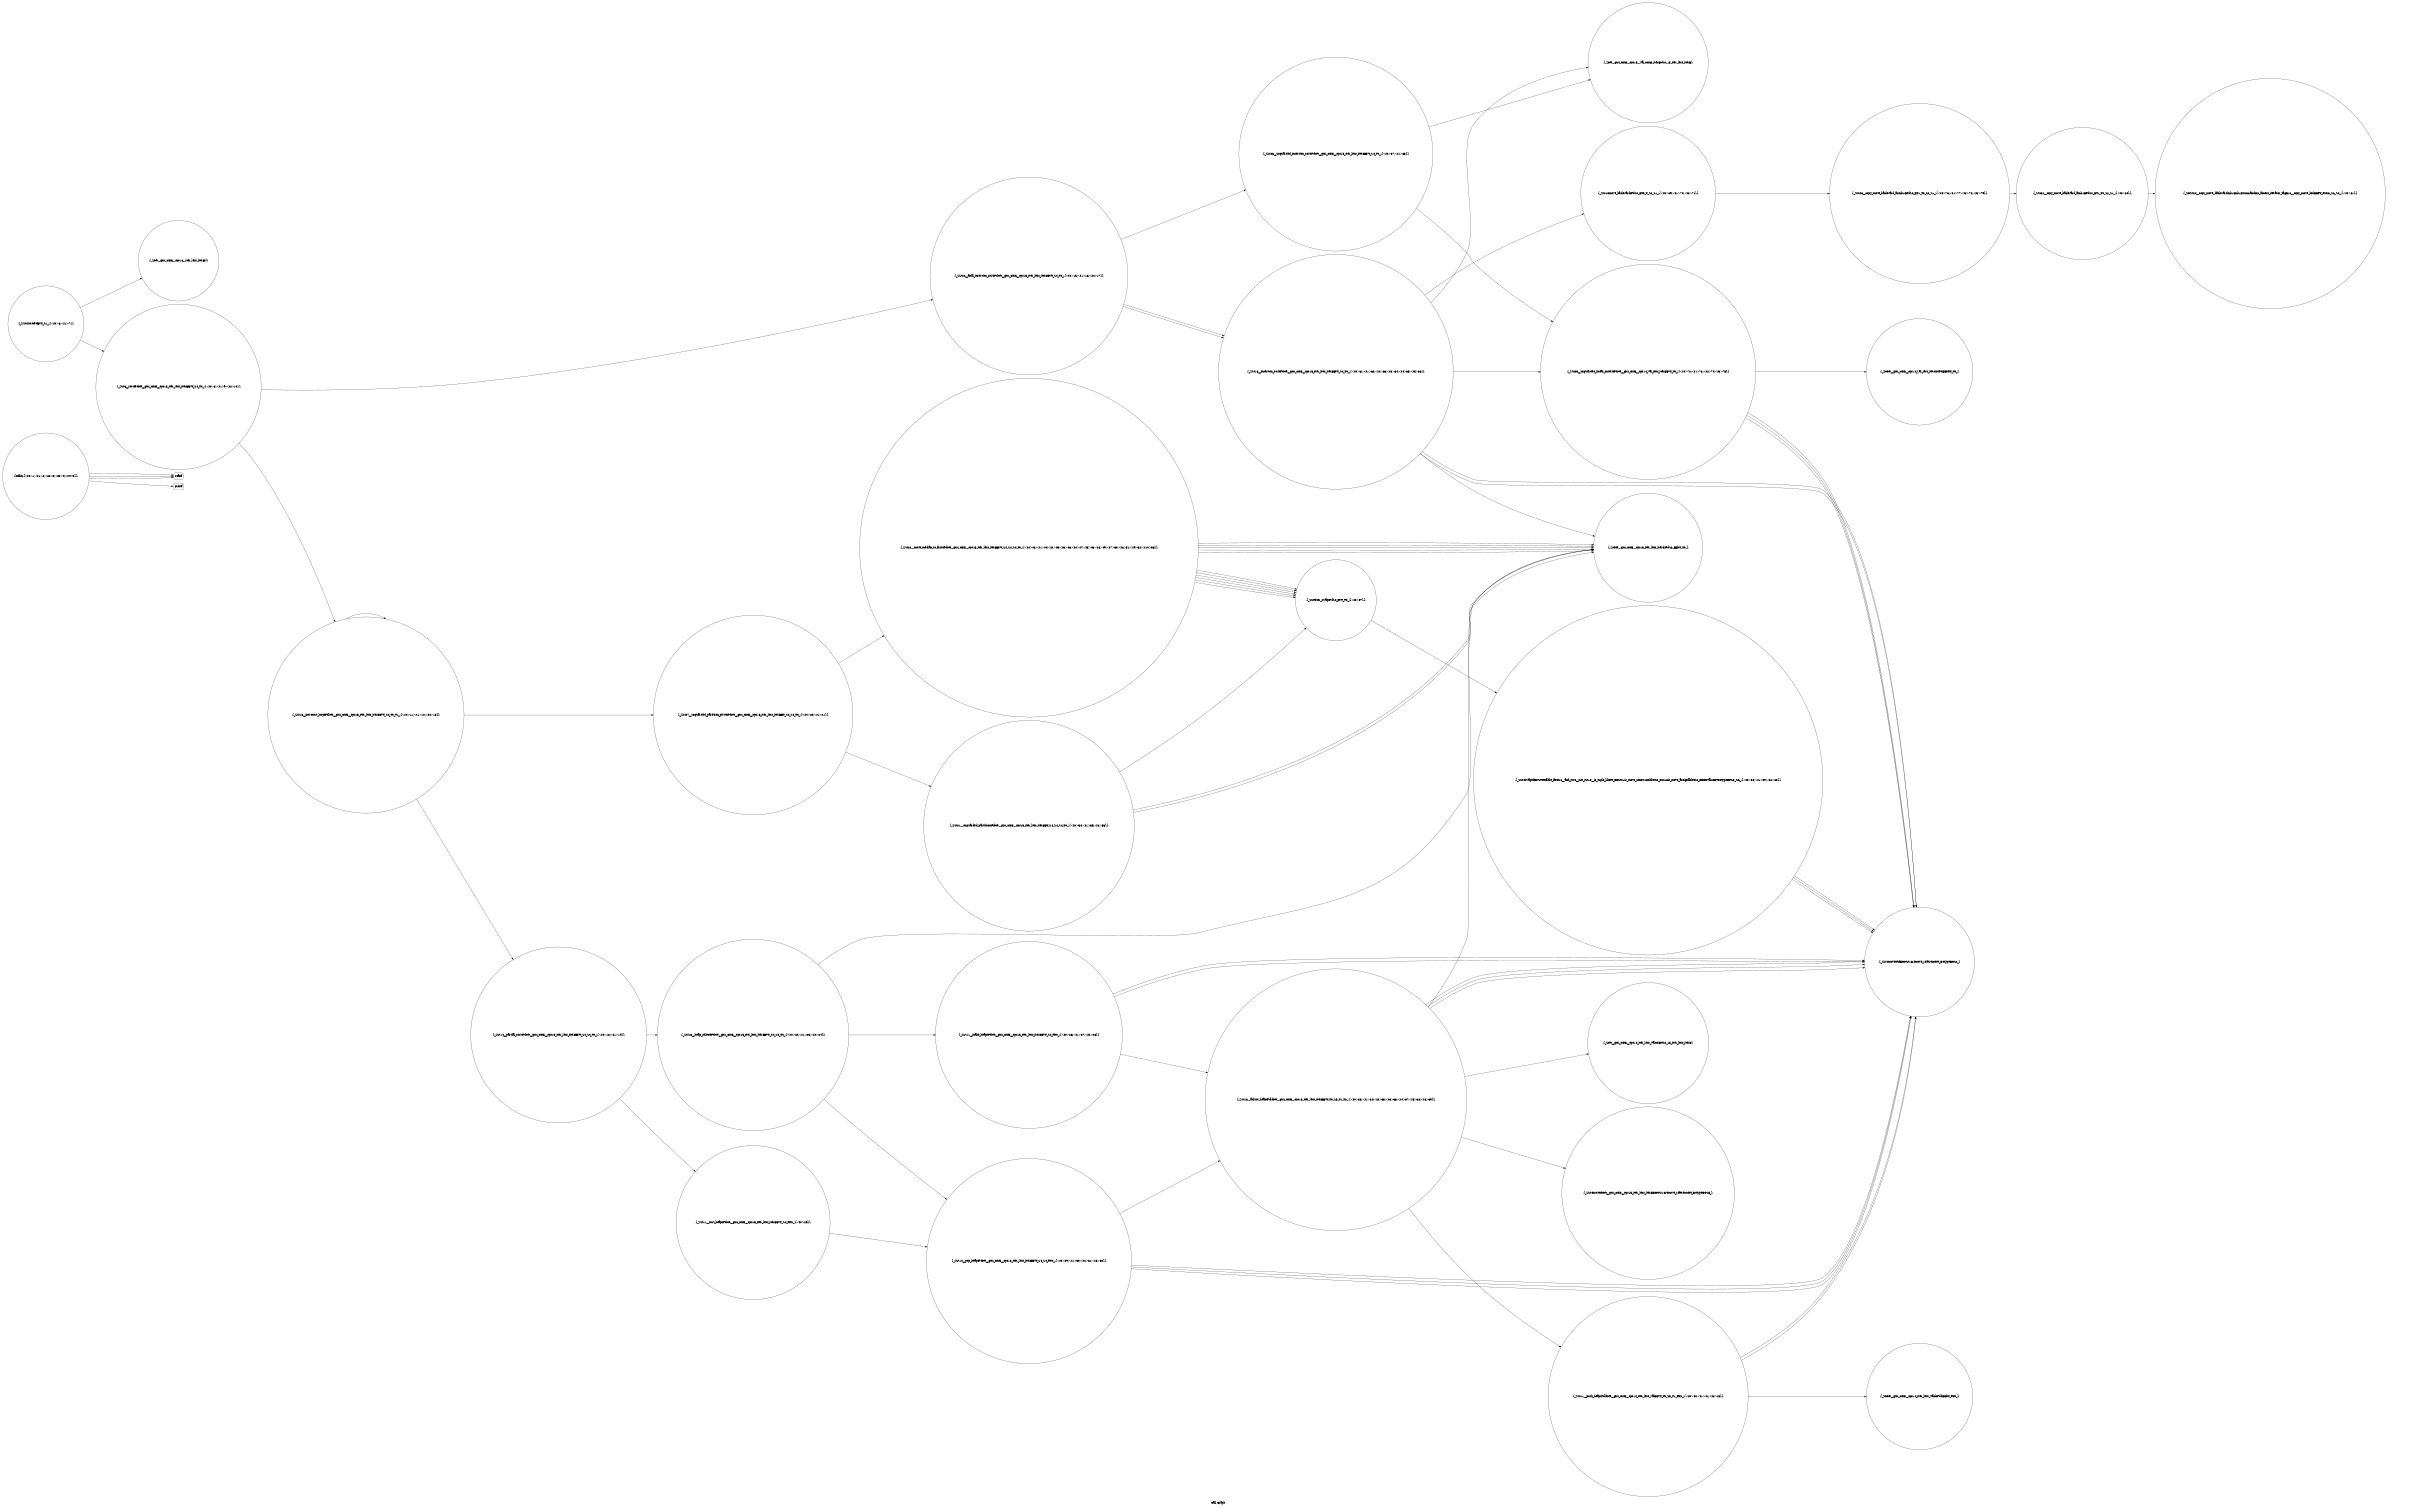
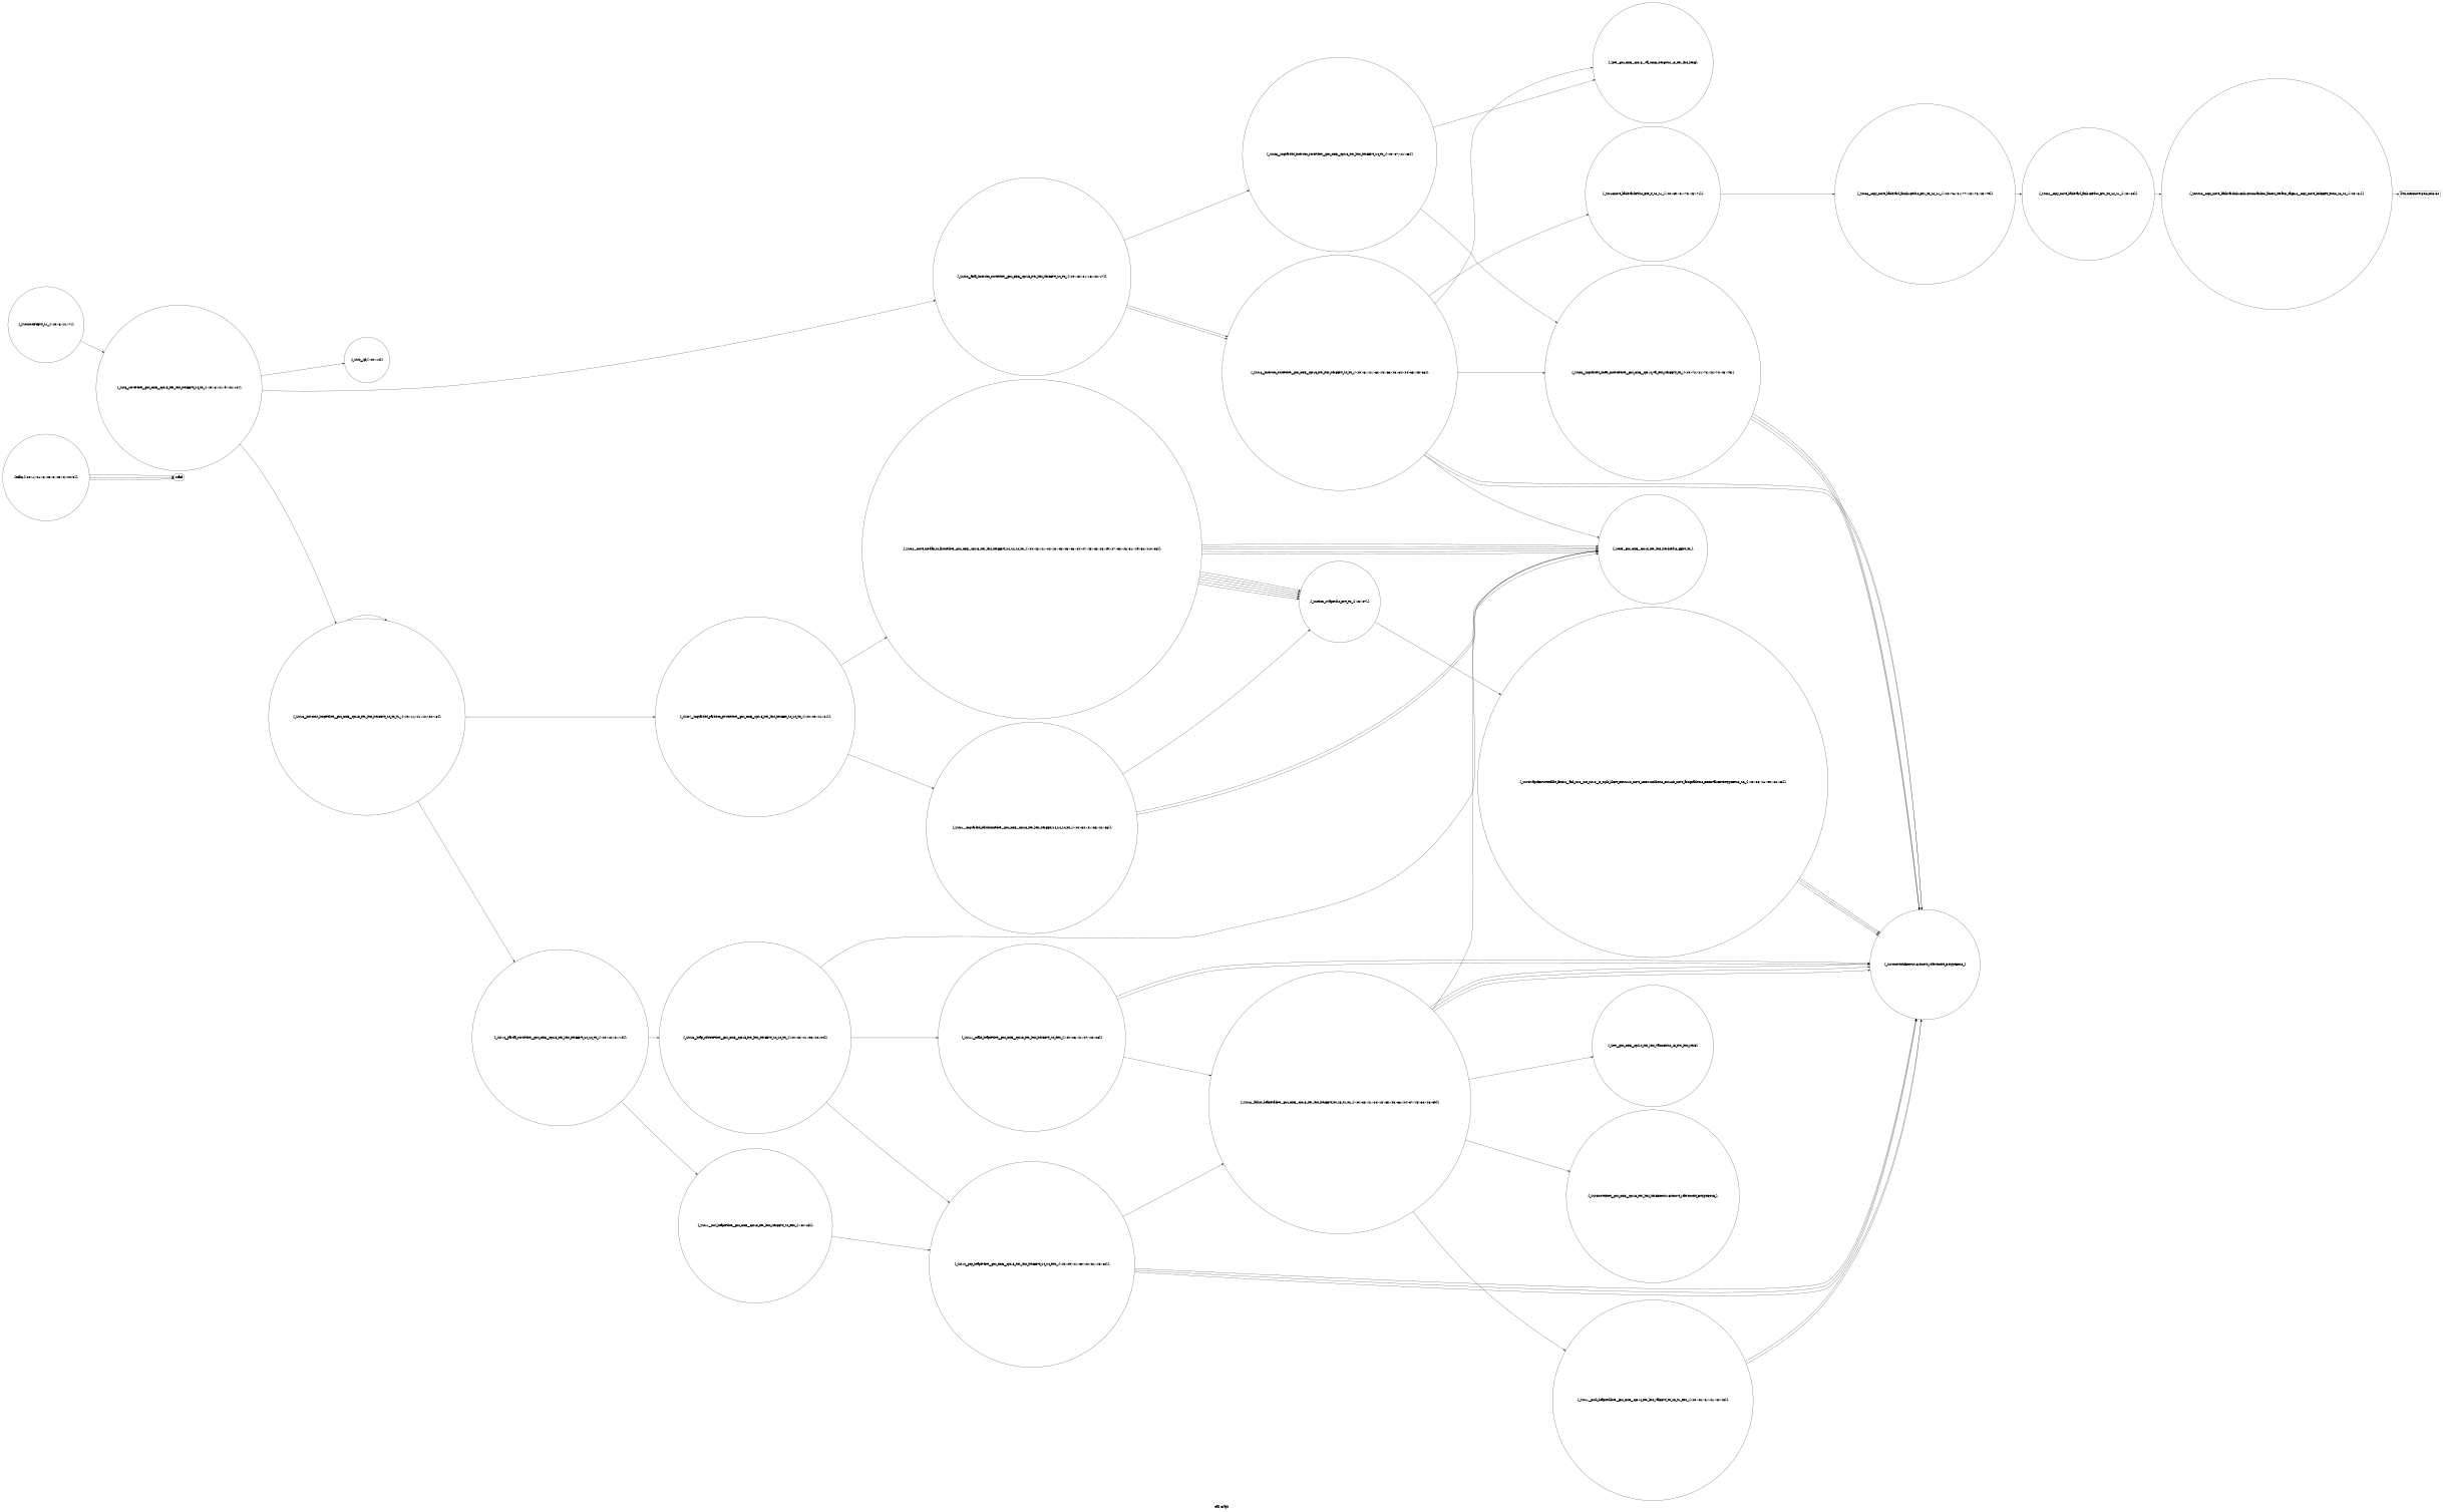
  digraph {
    label="Call Graph"
    rankdir=LR
    node [shape=circle]
    edge [color=black tailport=s0]
    n1 [label="{main|{<s0>1|<s1>2|<s2>3|<s3>4|<s4>5}}"]
    n2 [label="{scanf}" shape=Mrecord]
-   n3 [label="{printf}" shape=Mrecord]
    n4 [label="{_ZSt4sortIPdEvT_S1_|{<s0>6|<s1>7}}"]
-   n5 [label="{_ZN9__gnu_cxx5__ops16__iter_less_iterEv}"]
    n6 [label="{_ZSt6__sortIPdN9__gnu_cxx5__ops15_Iter_less_iterEEvT_S4_T0_|{<s0>8|<s1>9|<s2>10}}"]
+   n7 [label="{_ZSt4__lgl|{<s0>14}}"]
    n8 [label="{_ZSt16__introsort_loopIPdlN9__gnu_cxx5__ops15_Iter_less_iterEEvT_S4_T0_T1_|{<s0>11|<s1>12|<s2>13}}"]
    n9 [label="{_ZSt22__final_insertion_sortIPdN9__gnu_cxx5__ops15_Iter_less_iterEEvT_S4_T0_|{<s0>15|<s1>16|<s2>17}}"]
    n10 [label="{_ZNK9__gnu_cxx5__ops15_Iter_less_iterclIPdS3_EEbT_T0_}"]
-   n11 [label="{_ZNK9__gnu_cxx5__ops14_Iter_less_valclIPddEEbT_RT0_}"]
    n12 [label="{_ZSt14__partial_sortIPdN9__gnu_cxx5__ops15_Iter_less_iterEEvT_S4_S4_T0_|{<s0>18|<s1>19}}"]
    n13 [label="{_ZSt27__unguarded_partition_pivotIPdN9__gnu_cxx5__ops15_Iter_less_iterEET_S4_S4_T0_|{<s0>20|<s1>21}}"]
    n14 [label="{_ZSt26__unguarded_insertion_sortIPdN9__gnu_cxx5__ops15_Iter_less_iterEEvT_S4_T0_|{<s0>67|<s1>68}}"]
    n15 [label="{_ZSt16__insertion_sortIPdN9__gnu_cxx5__ops15_Iter_less_iterEEvT_S4_T0_|{<s0>61|<s1>62|<s2>63|<s3>64|<s4>65|<s5>66}}"]
    n16 [label="{_ZN9__gnu_cxx5__ops15__val_comp_iterENS0_15_Iter_less_iterE}"]
    n17 [label="{_ZSt25__unguarded_linear_insertIPdN9__gnu_cxx5__ops14_Val_less_iterEEvT_T0_|{<s0>72|<s1>73|<s2>74|<s3>75}}"]
    n18 [label="{_ZSt4moveIRdEONSt16remove_referenceIT_E4typeEOS2_}"]
-   n19 [label="{_ZNK9__gnu_cxx5__ops14_Val_less_iterclIdPdEEbRT_T0_}"]
    n20 [label="{_ZSt13__heap_selectIPdN9__gnu_cxx5__ops15_Iter_less_iterEEvT_S4_S4_T0_|{<s0>22|<s1>23|<s2>24}}"]
    n21 [label="{_ZSt11__sort_heapIPdN9__gnu_cxx5__ops15_Iter_less_iterEEvT_S4_RT0_|{<s0>25}}"]
    n22 [label="{_ZSt11__make_heapIPdN9__gnu_cxx5__ops15_Iter_less_iterEEvT_S4_RT0_|{<s0>26|<s1>27|<s2>28}}"]
    n23 [label="{_ZSt10__pop_heapIPdN9__gnu_cxx5__ops15_Iter_less_iterEEvT_S4_S4_RT0_|{<s0>29|<s1>30|<s2>31|<s3>32}}"]
    n24 [label="{_ZSt13__adjust_heapIPdldN9__gnu_cxx5__ops15_Iter_less_iterEEvT_T0_S5_T1_T2_|{<s0>33|<s1>34|<s2>35|<s3>36|<s4>37|<s5>38|<s6>39}}"]
    n25 [label="{_ZSt21__unguarded_partitionIPdN9__gnu_cxx5__ops15_Iter_less_iterEET_S4_S4_S4_T0_|{<s0>54|<s1>55|<s2>56}}"]
    n26 [label="{_ZSt9iter_swapIPdS0_EvT_T0_|{<s0>57}}"]
    n27 [label="{_ZSt4swapIdENSt9enable_ifIXsr6__and_ISt6__not_ISt15__is_tuple_likeIT_EESt21is_move_constructibleIS3_ESt18is_move_assignableIS3_EEE5valueEvE4typeERS3_SC_|{<s0>58|<s1>59|<s2>60}}"]
    n28 [label="{_ZSt22__move_median_to_firstIPdN9__gnu_cxx5__ops15_Iter_less_iterEEvT_S4_S4_S4_T0_|{<s0>43|<s1>44|<s2>45|<s3>46|<s4>47|<s5>48|<s6>49|<s7>50|<s8>51|<s9>52|<s10>53}}"]
    n29 [label="{_ZSt13move_backwardIPdS0_ET0_T_S2_S1_|{<s0>69|<s1>70|<s2>71}}"]
    n30 [label="{_ZSt4moveIRN9__gnu_cxx5__ops15_Iter_less_iterEEONSt16remove_referenceIT_E4typeEOS5_}"]
    n31 [label="{_ZSt11__push_heapIPdldN9__gnu_cxx5__ops14_Iter_less_valEEvT_T0_S5_T1_RT2_|{<s0>40|<s1>41|<s2>42}}"]
    n32 [label="{_ZN9__gnu_cxx5__ops14_Iter_less_valC2ENS0_15_Iter_less_iterE}"]
+   n33 [label="{llvm.memmove.p0i8.p0i8.i64}" shape=Mrecord]
    n34 [label="{_ZSt23__copy_move_backward_a2ILb1EPdS0_ET1_T0_S2_S1_|{<s0>76|<s1>77|<s2>78|<s3>79}}"]
    n35 [label="{_ZSt22__copy_move_backward_aILb1EPdS0_ET1_T0_S2_S1_|{<s0>80}}"]
    n36 [label="{_ZNSt20__copy_move_backwardILb1ELb1ESt26random_access_iterator_tagE13__copy_move_bIdEEPT_PKS3_S6_S4_|{<s0>81}}"]
    n1 -> n2
    n1 -> n2 [tailport=s1]
    n1 -> n2 [tailport=s2]
-   n1 -> n3 [tailport=s4]
-   n4 -> n5
    n4 -> n6 [tailport=s1]
+   n6 -> n7
    n6 -> n8 [tailport=s1]
    n6 -> n9 [tailport=s2]
    n8 -> n8 [tailport=s2]
    n8 -> n12
    n8 -> n13 [tailport=s1]
    n9 -> n14 [tailport=s1]
    n9 -> n15
    n9 -> n15 [tailport=s2]
    n12 -> n20
    n12 -> n21 [tailport=s1]
    n13 -> n25 [tailport=s1]
    n13 -> n28
    n14 -> n16
    n14 -> n17 [tailport=s1]
    n15 -> n10
    n15 -> n16 [tailport=s4]
    n15 -> n17 [tailport=s5]
    n15 -> n18 [tailport=s1]
    n15 -> n18 [tailport=s3]
    n15 -> n29 [tailport=s2]
    n17 -> n18
    n17 -> n18 [tailport=s2]
    n17 -> n18 [tailport=s3]
-   n17 -> n19 [tailport=s1]
    n20 -> n10 [tailport=s1]
    n20 -> n22
    n20 -> n23 [tailport=s2]
    n21 -> n23
    n22 -> n18
    n22 -> n18 [tailport=s1]
    n22 -> n24 [tailport=s2]
    n23 -> n18
    n23 -> n18 [tailport=s1]
    n23 -> n18 [tailport=s2]
    n23 -> n24 [tailport=s3]
    n24 -> n10
    n24 -> n18 [tailport=s1]
    n24 -> n18 [tailport=s2]
    n24 -> n18 [tailport=s5]
    n24 -> n30 [tailport=s3]
    n24 -> n31 [tailport=s6]
    n24 -> n32 [tailport=s4]
    n25 -> n10
    n25 -> n10 [tailport=s1]
    n25 -> n26 [tailport=s2]
    n26 -> n27
    n27 -> n18
    n27 -> n18 [tailport=s1]
    n27 -> n18 [tailport=s2]
    n28 -> n10
    n28 -> n10 [tailport=s1]
    n28 -> n10 [tailport=s3]
    n28 -> n10 [tailport=s6]
    n28 -> n10 [tailport=s8]
    n28 -> n26 [tailport=s2]
    n28 -> n26 [tailport=s4]
    n28 -> n26 [tailport=s5]
    n28 -> n26 [tailport=s7]
    n28 -> n26 [tailport=s9]
    n28 -> n26 [tailport=s10]
    n29 -> n34 [tailport=s2]
-   n31 -> n11
    n31 -> n18 [tailport=s1]
    n31 -> n18 [tailport=s2]
    n34 -> n35 [tailport=s3]
    n35 -> n36
+   n36 -> n33
  }
